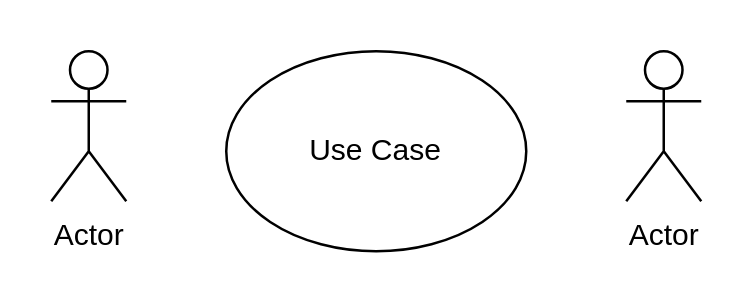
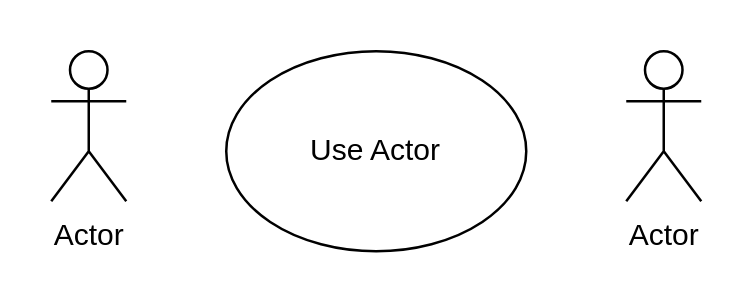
  <mxCell id="0" />
  <mxCell id="1" parent="0" />
  <mxCell id="2" value="Actor" style="shape=umlActor;verticalLabelPosition=bottom;verticalAlign=top;html=1;outlineConnect=0;" vertex="1" parent="1"><mxGeometry x="20" y="20" width="30" height="60" as="geometry" /></mxCell>
  <mxCell id="3" value="Actor" style="shape=umlActor;verticalLabelPosition=bottom;verticalAlign=top;html=1;outlineConnect=0;" vertex="1" parent="1"><mxGeometry x="250" y="20" width="30" height="60" as="geometry" /></mxCell>
- <mxCell id="4" value="Use Case" style="ellipse;whiteSpace=wrap;html=1;" vertex="1" parent="1"><mxGeometry x="90" y="20" width="120" height="80" as="geometry" /></mxCell>
+ <mxCell id="4" value="Use Actor" style="ellipse;whiteSpace=wrap;html=1;" vertex="1" parent="1"><mxGeometry x="90" y="20" width="120" height="80" as="geometry" /></mxCell>
